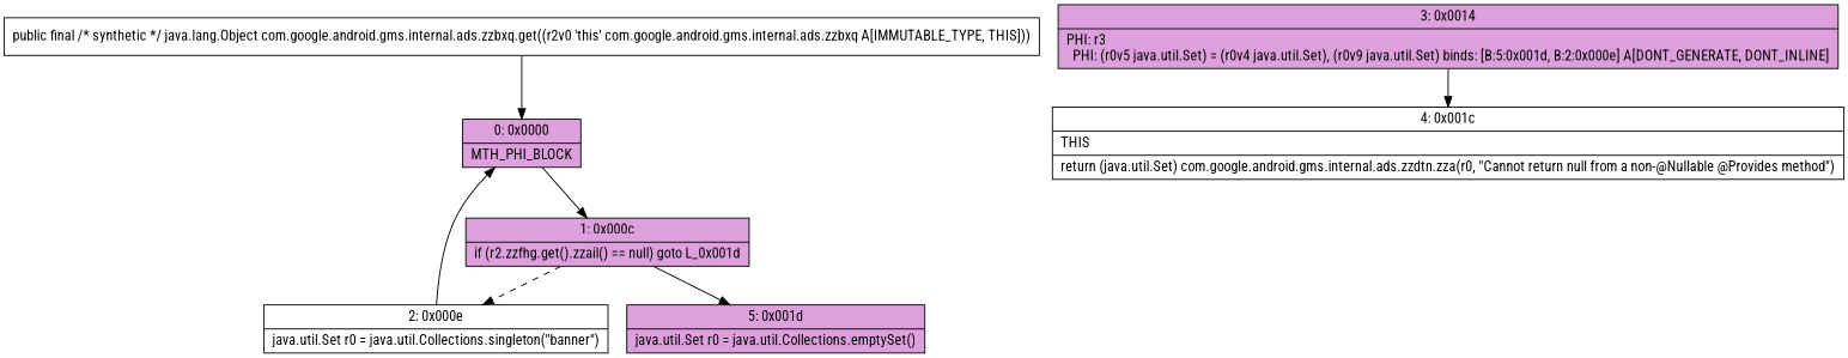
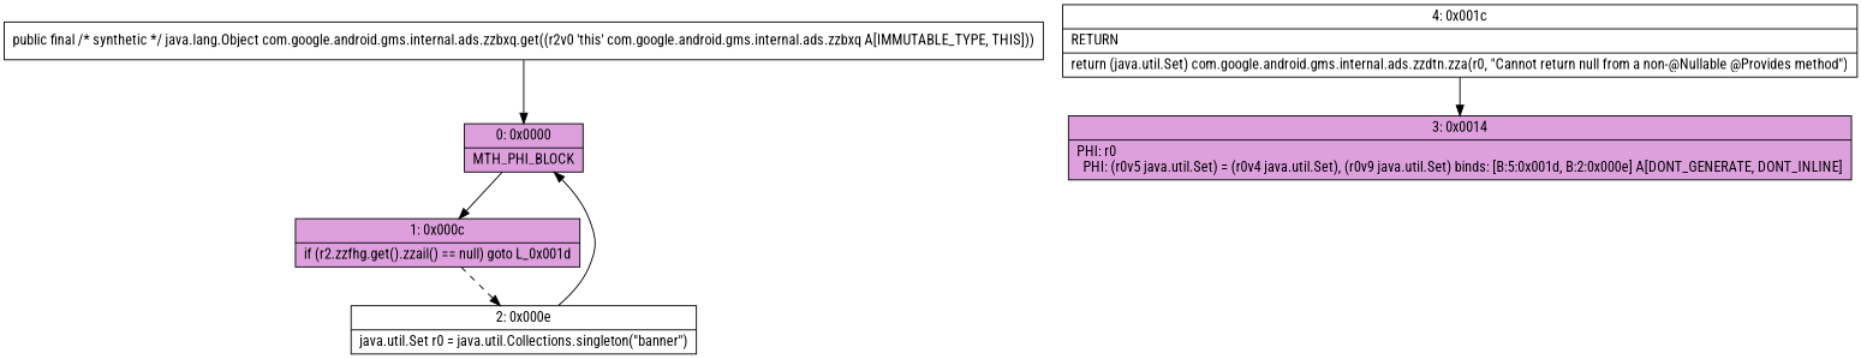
  digraph {
    fontname="Roboto Condensed"
    node [fillcolor=plum fontname="Roboto Condensed" shape=record style=filled]
    edge [fontname="Roboto Condensed"]
    n1 [label="{0\:\ 0x0000|MTH_PHI_BLOCK\l}"]
    n2 [label="{1\:\ 0x000c|if (r2.zzfhg.get().zzail() == null) goto L_0x001d\l}"]
    n3 [fillcolor=white label="{2\:\ 0x000e|java.util.Set r0 = java.util.Collections.singleton(\"banner\")\l}"]
-   n4 [label="{5\:\ 0x001d|java.util.Set r0 = java.util.Collections.emptySet()\l}"]
-   n5 [label="{3\:\ 0x0014|PHI: r3 \l  PHI: (r0v5 java.util.Set) = (r0v4 java.util.Set), (r0v9 java.util.Set) binds: [B:5:0x001d, B:2:0x000e] A[DONT_GENERATE, DONT_INLINE]\l}"]
-   n6 [fillcolor=white label="{4\:\ 0x001c|THIS\l|return (java.util.Set) com.google.android.gms.internal.ads.zzdtn.zza(r0, \"Cannot return null from a non\-@Nullable @Provides method\")\l}"]
+   n5 [label="{3\:\ 0x0014|PHI: r0 \l  PHI: (r0v5 java.util.Set) = (r0v4 java.util.Set), (r0v9 java.util.Set) binds: [B:5:0x001d, B:2:0x000e] A[DONT_GENERATE, DONT_INLINE]\l}"]
+   n6 [fillcolor=white label="{4\:\ 0x001c|RETURN\l|return (java.util.Set) com.google.android.gms.internal.ads.zzdtn.zza(r0, \"Cannot return null from a non\-@Nullable @Provides method\")\l}"]
    n7 [fillcolor=white label="{public final \/* synthetic *\/ java.lang.Object com.google.android.gms.internal.ads.zzbxq.get((r2v0 'this' com.google.android.gms.internal.ads.zzbxq A[IMMUTABLE_TYPE, THIS])) }"]
    n1 -> n2
    n2 -> n3 [style=dashed]
-   n2 -> n4
    n3 -> n1
-   n5 -> n6
+   n6 -> n5
    n7 -> n1
  }
